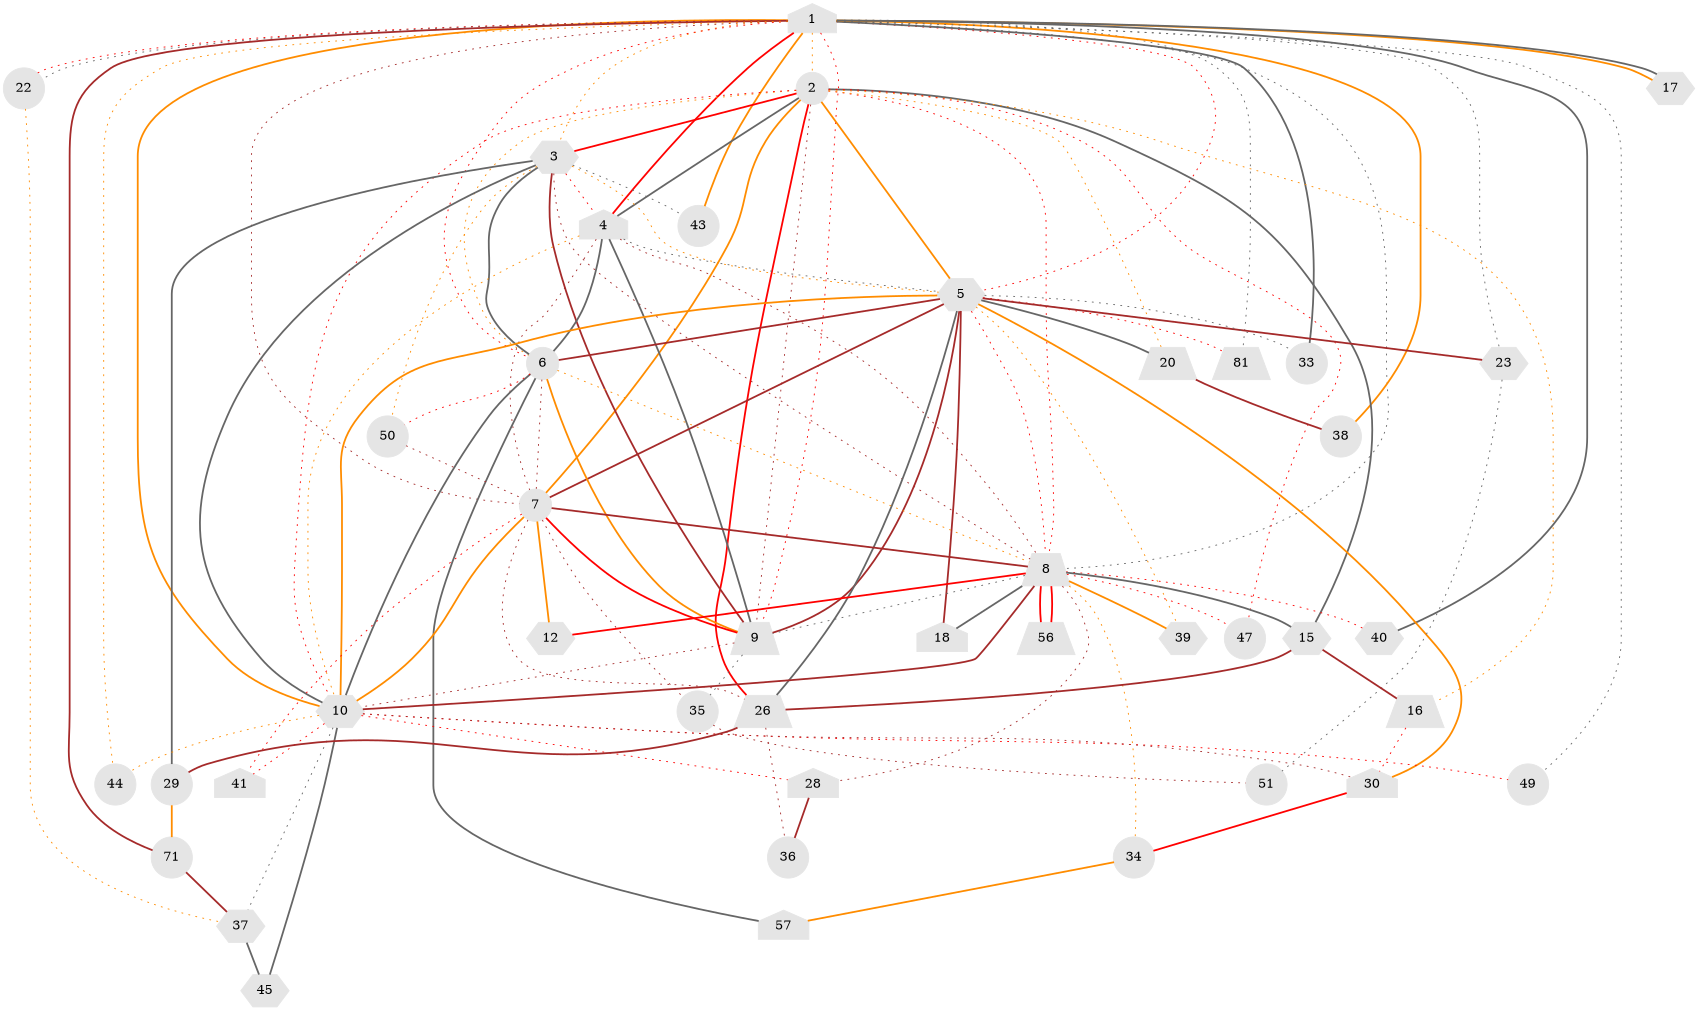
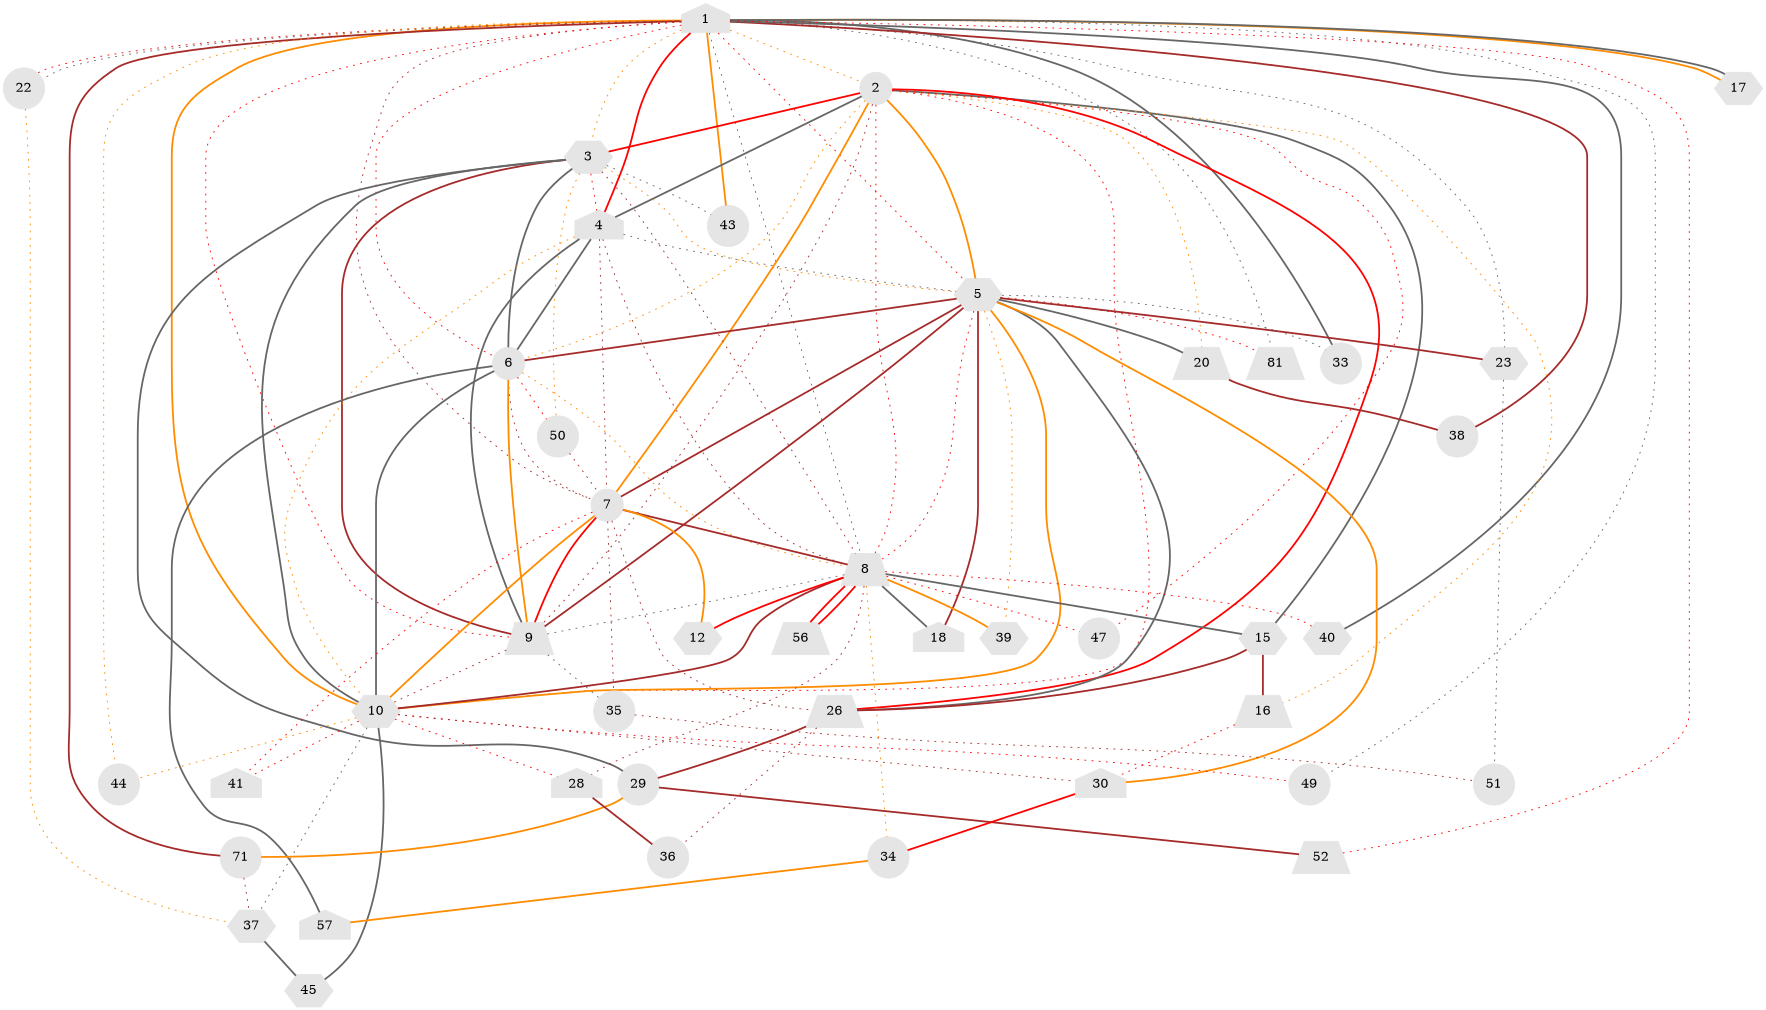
  graph {
    node [color=gray90 shape=circle style=filled]
    edge [color=brown style=dotted]
    1 [shape=house super="+13"]
    2 [super="+48"]
    3 [shape=hexagon super="+42"]
    4 [shape=house super="+11"]
    5 [shape=hexagon super="+19"]
    6 [super="+14"]
    7 [super="+25"]
    8 [shape=trapezium super="+27"]
    9 [shape=trapezium]
    10 [shape=hexagon super="+24"]
    17 [shape=hexagon]
    n12 [label=81 shape=trapezium]
    22
    23 [shape=hexagon]
    n15 [label=71]
    33
    38
    40 [shape=hexagon]
    43
    44
    49
+   52 [shape=trapezium]
    15 [shape=hexagon super="+55"]
    16 [shape=trapezium]
    20 [shape=trapezium]
    26 [shape=trapezium super="+32"]
    47
    29 [super="+58"]
    50
    18 [shape=house super="+46"]
    30 [shape=house super="+53"]
    39 [shape=hexagon]
    57 [shape=house]
    12 [shape=hexagon]
    35
    41 [shape=house]
    28 [shape=house]
    34
    56 [shape=trapezium]
    37 [shape=hexagon super="+54"]
    45 [shape=hexagon]
    51
    36
    1 -- 2 [color=darkorange weight=2]
    1 -- 3 [color=darkorange]
    1 -- 4 [color=red style=bold]
    1 -- 5 [color=red]
    1 -- 6 [color=red]
    1 -- 7
    1 -- 8 [color=gray40]
    1 -- 9 [color=red]
    1 -- 10 [color=darkorange style=bold weight=2]
    1 -- 17 [color=darkorange style=bold]
    1 -- 17 [color=gray40 style=bold]
    1 -- n12 [color=gray40]
    1 -- 22 [color=red]
    1 -- 22 [color=gray40]
    1 -- 23 [color=gray40]
    1 -- n15 [style=bold]
    1 -- 33 [color=gray40 style=bold]
-   1 -- 38 [color=darkorange style=bold]
+   1 -- 38 [style=bold]
    1 -- 40 [color=gray40 style=bold]
    1 -- 43 [color=darkorange style=bold]
    1 -- 44 [color=darkorange]
    1 -- 49 [color=gray40]
+   1 -- 52 [color=red]
    2 -- 3 [color=red style=bold]
    2 -- 4 [color=gray40 style=bold]
    2 -- 5 [color=darkorange style=bold]
    2 -- 6 [color=darkorange weight=2]
    2 -- 7 [color=darkorange style=bold]
    2 -- 8 [color=red weight=2]
    2 -- 9
    2 -- 10 [color=red]
    2 -- 15 [color=gray40 style=bold]
    2 -- 16 [color=darkorange]
    2 -- 20 [color=darkorange]
    2 -- 26 [color=red style=bold]
    2 -- 47 [color=red]
    3 -- 4 [color=red]
    3 -- 5 [color=darkorange weight=2]
    3 -- 6 [color=gray40 style=bold]
    3 -- 8
    3 -- 9 [style=bold]
    3 -- 10 [color=gray40 style=bold]
    3 -- 43 [color=gray40]
    3 -- 29 [color=gray40 style=bold weight=2]
    3 -- 50 [color=darkorange]
    4 -- 5 [color=gray40]
    4 -- 6 [color=gray40 style=bold weight=2]
    4 -- 7
    4 -- 8
    4 -- 9 [color=gray40 style=bold]
    4 -- 10 [color=darkorange]
    5 -- 6 [style=bold]
    5 -- 7 [style=bold]
    5 -- 8 [color=red]
    5 -- 9 [style=bold]
    5 -- 10 [color=darkorange style=bold]
    5 -- n12 [color=red]
    5 -- 23 [style=bold]
    5 -- 33 [color=gray40]
    5 -- 20 [color=gray40 style=bold]
    5 -- 26 [color=gray40 style=bold]
    5 -- 18 [style=bold]
    5 -- 30 [color=darkorange style=bold]
    5 -- 39 [color=darkorange]
    6 -- 7
    6 -- 8 [color=darkorange]
    6 -- 9 [color=darkorange style=bold]
    6 -- 10 [color=gray40 style=bold weight=2]
    6 -- 50 [color=red]
    6 -- 57 [color=gray40 style=bold]
    7 -- 8 [style=bold]
    7 -- 9 [color=red style=bold]
    7 -- 10 [color=darkorange style=bold]
    7 -- 26
    7 -- 12 [color=darkorange style=bold]
    7 -- 35
    7 -- 41 [color=red]
    8 -- 9 [color=gray40]
    8 -- 10 [style=bold]
    8 -- 40 [color=red]
    8 -- 15 [color=gray40 style=bold]
    8 -- 47 [color=red]
    8 -- 18 [color=gray40 style=bold]
    8 -- 39 [color=darkorange style=bold]
    8 -- 12 [color=red style=bold]
    8 -- 28
    8 -- 34 [color=darkorange]
    8 -- 56 [color=red style=bold]
    8 -- 56 [color=red style=bold]
    9 -- 10
    9 -- 35 [color=gray40]
    10 -- 44 [color=darkorange]
    10 -- 49 [color=red]
    10 -- 30
    10 -- 41 [color=red]
    10 -- 28 [color=red]
    10 -- 37 [color=gray40]
    10 -- 45 [color=gray40 style=bold]
    22 -- 37 [color=darkorange]
    23 -- 51 [color=gray40]
-   n15 -- 37 [style=bold]
+   n15 -- 37
    15 -- 16 [style=bold]
    15 -- 26 [style=bold]
    16 -- 30 [color=red]
    20 -- 38 [style=bold]
    26 -- 29 [style=bold]
    26 -- 36
    29 -- n15 [color=darkorange style=bold]
+   29 -- 52 [style=bold]
    50 -- 7
    30 -- 34 [color=red style=bold]
    35 -- 51
    28 -- 36 [style=bold]
    34 -- 57 [color=darkorange style=bold]
    37 -- 45 [color=gray40 style=bold]
  }
